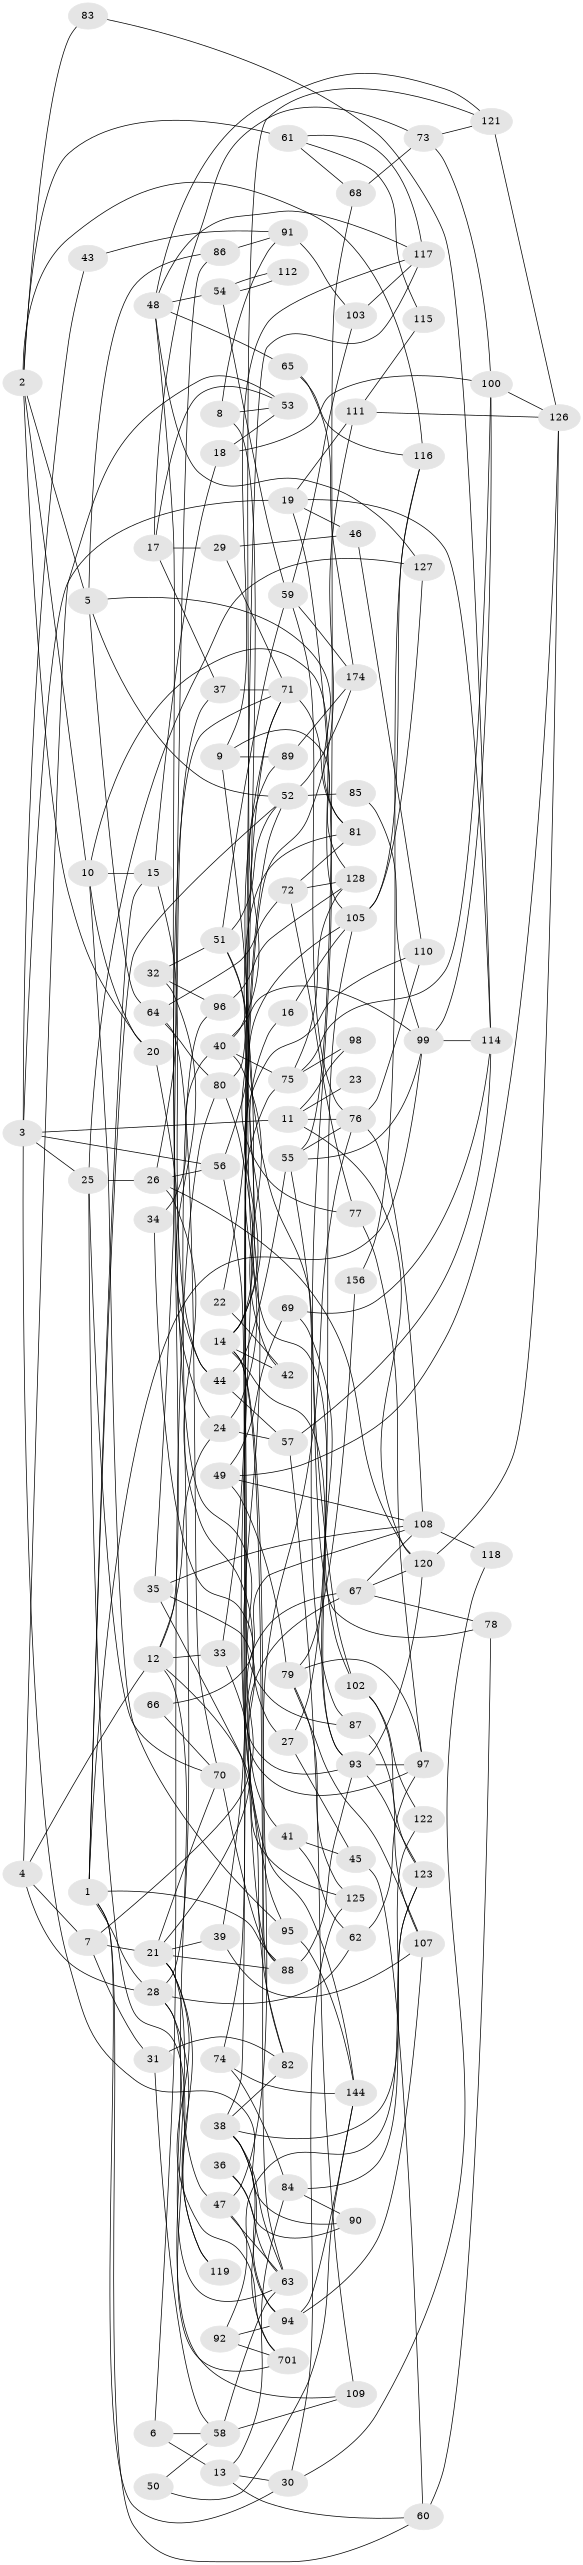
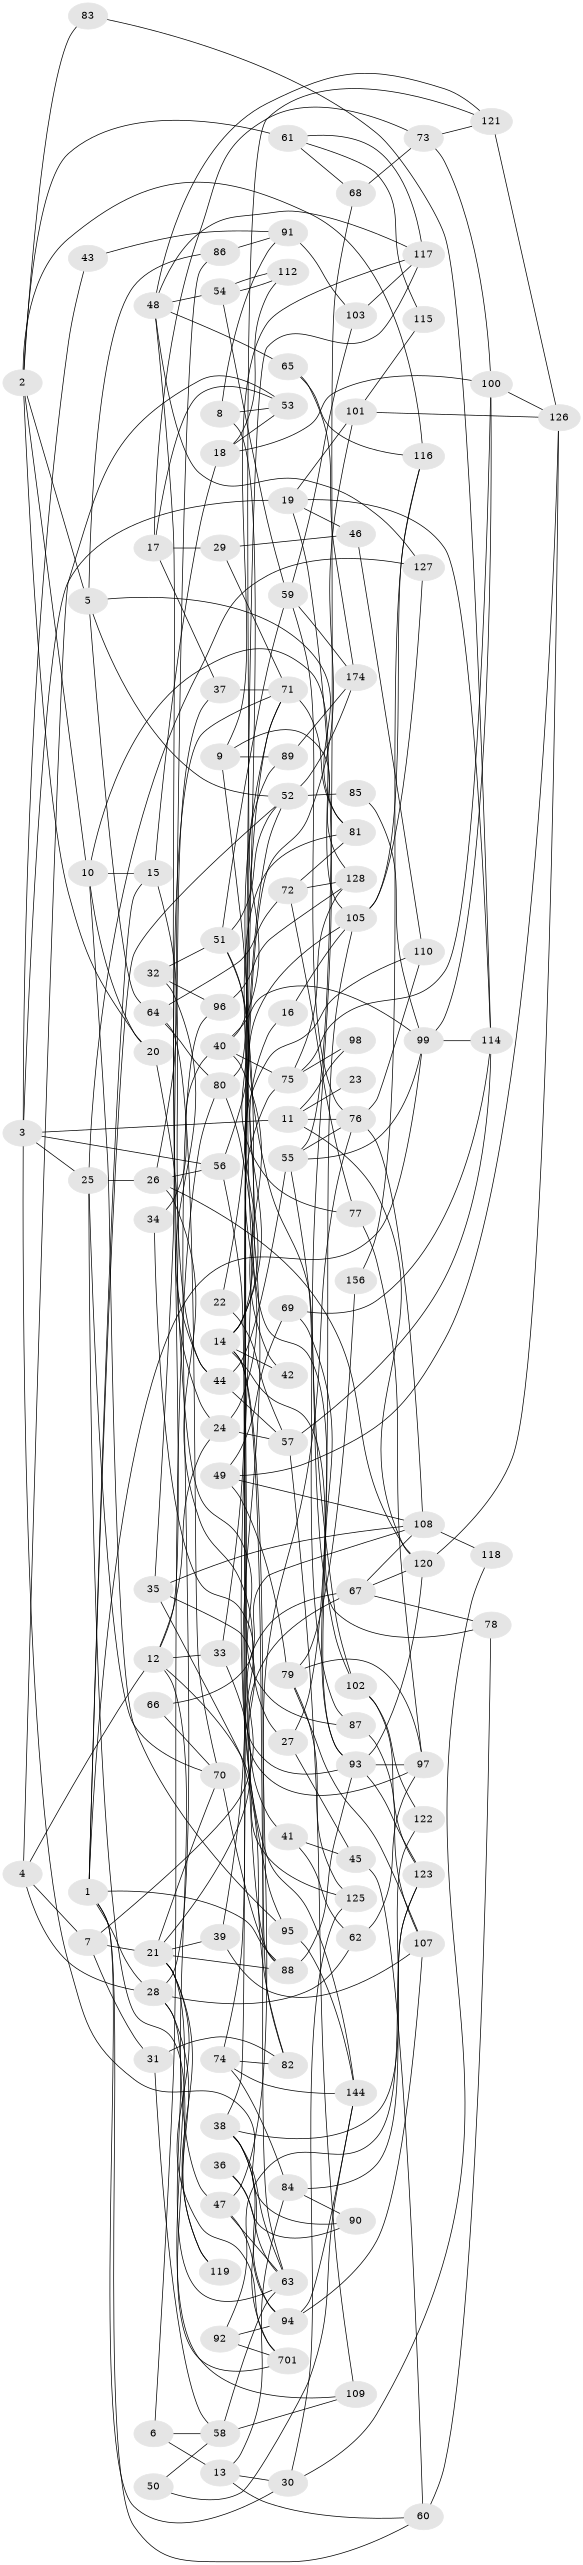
  graph {
    rankdir=LR
    node [color=gray90 style=filled]
    1
    15
    28
    30
    52
    60
    88
    99
    18
    44
    63
    119
    62
    96
    125
    118
    85
    n18 [label=174]
    78
    93
    100
    114
    2
    5
    10
    20
    61
    83
    116
    64
    81
    86
    95
    105
    24
    117
    68
    115
    3
    11
    19
    25
    43
    56
    90
    23
    76
    98
    120
    46
    102
-   111
+   111 [label=101]
    70
    n54 [label=701]
    26
    127
    91
    4
    7
    12
    53
    21
    31
    67
    33
    47
    71
    80
    72
    6
    13
    58
    84
    109
    121
    39
    82
    108
    8
    103
    97
    123
    9
    89
    128
    n86 [label=144]
    110
    126
    57
    75
    41
    94
    14
    16
    42
    112
    55
    17
    29
    37
    73
    122
    107
    22
    27
    45
    32
    51
    59
    77
    34
    40
    35
    36
    38
    87
    48
    54
    65
    49
    69
    79
    n123 [label=156]
    50
    66
    74
    92
    1 -- 15
    1 -- 28
    1 -- 30
    1 -- 52
    1 -- 60
    1 -- 88
    1 -- 99
    15 -- 18
    15 -- 44
    28 -- 63
    28 -- 119
    28 -- 62
    28 -- 96
    30 -- 125
    30 -- 118
    52 -- 85
    52 -- n18
    60 -- 78
    88 -- 93
    99 -- 100
    99 -- 114
    18 -- 100
    18 -- 53
+   18 -- 112
    44 -- 57
    44 -- 55
    62 -- 97
    96 -- 128
    85 -- 99
    93 -- 120
    93 -- 97
    93 -- 123
    100 -- 126
    2 -- 5
    2 -- 10
    2 -- 20
    2 -- 61
    2 -- 83
    2 -- 116
    5 -- 52
    5 -- 64
    5 -- 81
    5 -- 86
    10 -- 15
    10 -- 20
    10 -- 95
    10 -- 105
    20 -- 24
    61 -- 117
    61 -- 68
    61 -- 115
    83 -- 114
    64 -- 70
    64 -- 80
    64 -- 72
    86 -- 91
    95 -- n86
    105 -- 116
    105 -- 127
    24 -- 57
    24 -- 75
    68 -- 73
    3 -- 11
    3 -- 19
    3 -- 25
    3 -- 43
    3 -- 56
    3 -- 90
    11 -- 23
    11 -- 76
    11 -- 98
    11 -- 120
    19 -- 114
    19 -- 46
    19 -- 102
    19 -- 111
    25 -- 70
    25 -- n54
    25 -- 26
    25 -- 127
    43 -- 91
    56 -- 88
    56 -- 105
    76 -- 108
    76 -- 110
    120 -- 126
    46 -- 110
    102 -- 123
    102 -- 122
    111 -- 115
    111 -- 126
    70 -- 88
    26 -- 56
    26 -- 120
    26 -- 37
    26 -- 27
    91 -- 103
    4 -- 28
    4 -- 7
    4 -- 12
    4 -- 53
    7 -- 21
    7 -- 31
    7 -- 67
    12 -- 125
    12 -- 24
    12 -- 33
    12 -- 47
    12 -- 71
    21 -- 88
    21 -- 119
    21 -- 70
    21 -- n54
    21 -- 67
    21 -- 109
    21 -- 39
    31 -- 58
    31 -- 82
    67 -- 78
    67 -- 120
    67 -- 108
    33 -- 71
    33 -- 41
    47 -- 63
    47 -- 76
    47 -- 94
    71 -- 81
    80 -- 95
    80 -- 121
    72 -- 81
    72 -- 128
    72 -- 77
    6 -- 80
    6 -- 13
    6 -- 58
    13 -- 30
    13 -- 60
    13 -- 84
    58 -- 63
    58 -- 109
    84 -- 90
    84 -- 123
    121 -- 126
    39 -- 52
    39 -- 107
    108 -- 118
    8 -- 93
    8 -- 91
    8 -- 53
    103 -- 117
    9 -- 78
    9 -- 117
    9 -- 89
    9 -- 128
    89 -- n18
    57 -- 114
    57 -- 109
    75 -- 100
    75 -- 98
    75 -- 128
    41 -- 62
    41 -- 45
    94 -- n86
    94 -- 107
    14 -- 63
    14 -- 93
    14 -- 81
    14 -- 82
    14 -- 110
    14 -- 16
    14 -- 42
    16 -- 105
    55 -- 99
    55 -- 68
    55 -- 76
    55 -- 87
    17 -- 53
    17 -- 29
    17 -- 37
    17 -- 73
    29 -- 46
    29 -- 71
    37 -- 71
    73 -- 100
    73 -- 121
    22 -- 71
-   22 -- 42
+   22 -- 57
    27 -- 105
    27 -- 45
    45 -- 60
    32 -- 44
    32 -- 96
    32 -- 51
    51 -- 52
    51 -- n86
    51 -- 59
    51 -- 77
    59 -- n18
    59 -- 76
    59 -- 103
    77 -- 97
    34 -- 93
    34 -- 40
    40 -- 99
    40 -- 89
    40 -- 75
    40 -- 42
    35 -- 86
    35 -- 82
    35 -- 108
    35 -- 97
    36 -- 63
    36 -- 90
    38 -- 63
    38 -- 117
    38 -- n54
    38 -- 94
    38 -- 122
    87 -- 107
    48 -- 117
    48 -- 127
    48 -- 121
    48 -- 87
    48 -- 54
    48 -- 65
    54 -- 112
    54 -- 112
    54 -- 59
    65 -- n18
    65 -- 116
    49 -- 108
    49 -- 126
    49 -- 69
    49 -- 79
    69 -- 114
    69 -- 102
    79 -- 125
    79 -- 97
    79 -- 107
    79 -- n123
    n123 -- 116
    50 -- 58
    50 -- n86
    66 -- 70
    66 -- 108
    74 -- 111
    74 -- 84
-   38 -- 82
+   74 -- 82
    74 -- n86
    92 -- n54
    92 -- 123
    92 -- 94
  }
